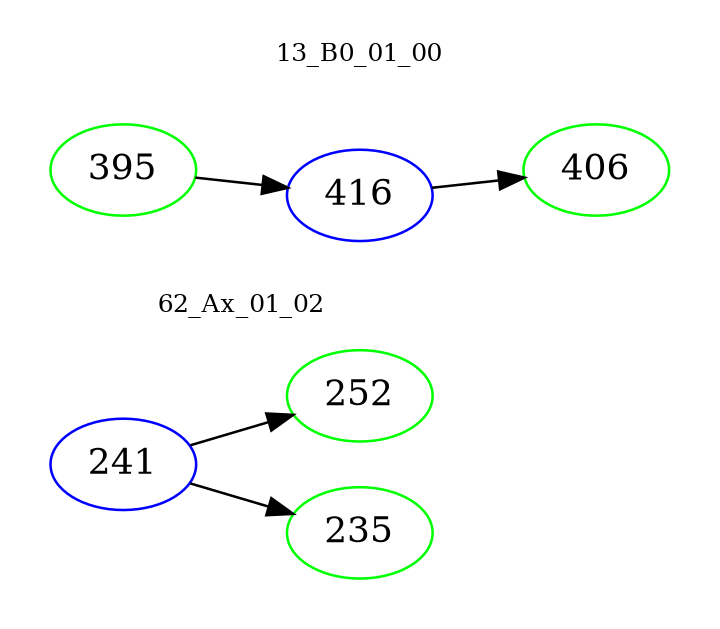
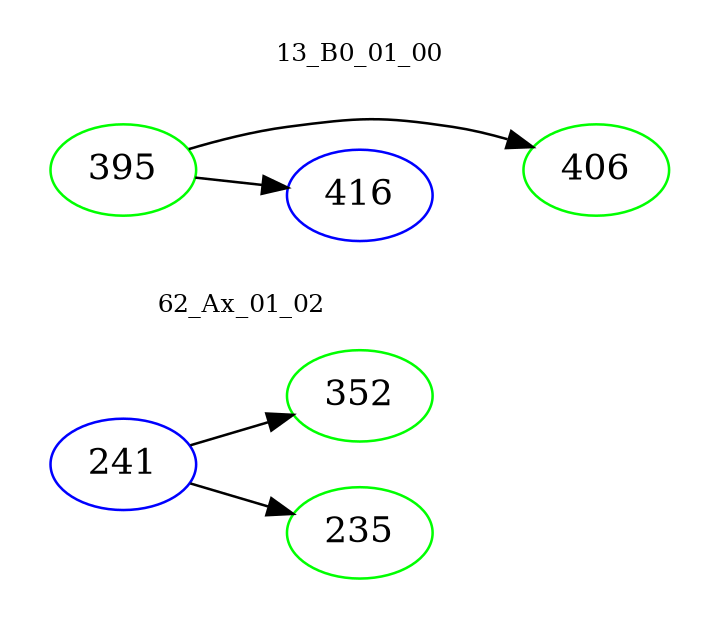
  digraph {
    rankdir=LR
    node [color=green]
    edge [color=black]
    n1 [color=blue label=241]
    n2 [label=235]
-   n3 [label=252]
+   n3 [label=352]
    n4 [color=blue label=416]
    n5 [label=395]
    n6 [label=406]
    subgraph cluster_1 {
      color=white
      fontsize=10
      label="62_Ax_01_02"
      n1
      n2
      n3
    }
    subgraph cluster_2 {
      color=white
      fontsize=10
      label="13_B0_01_00"
      n4
      n5
      n6
    }
    n1 -> n2
    n1 -> n3
-   n4 -> n6
+   n5 -> n6
    n5 -> n4
  }
